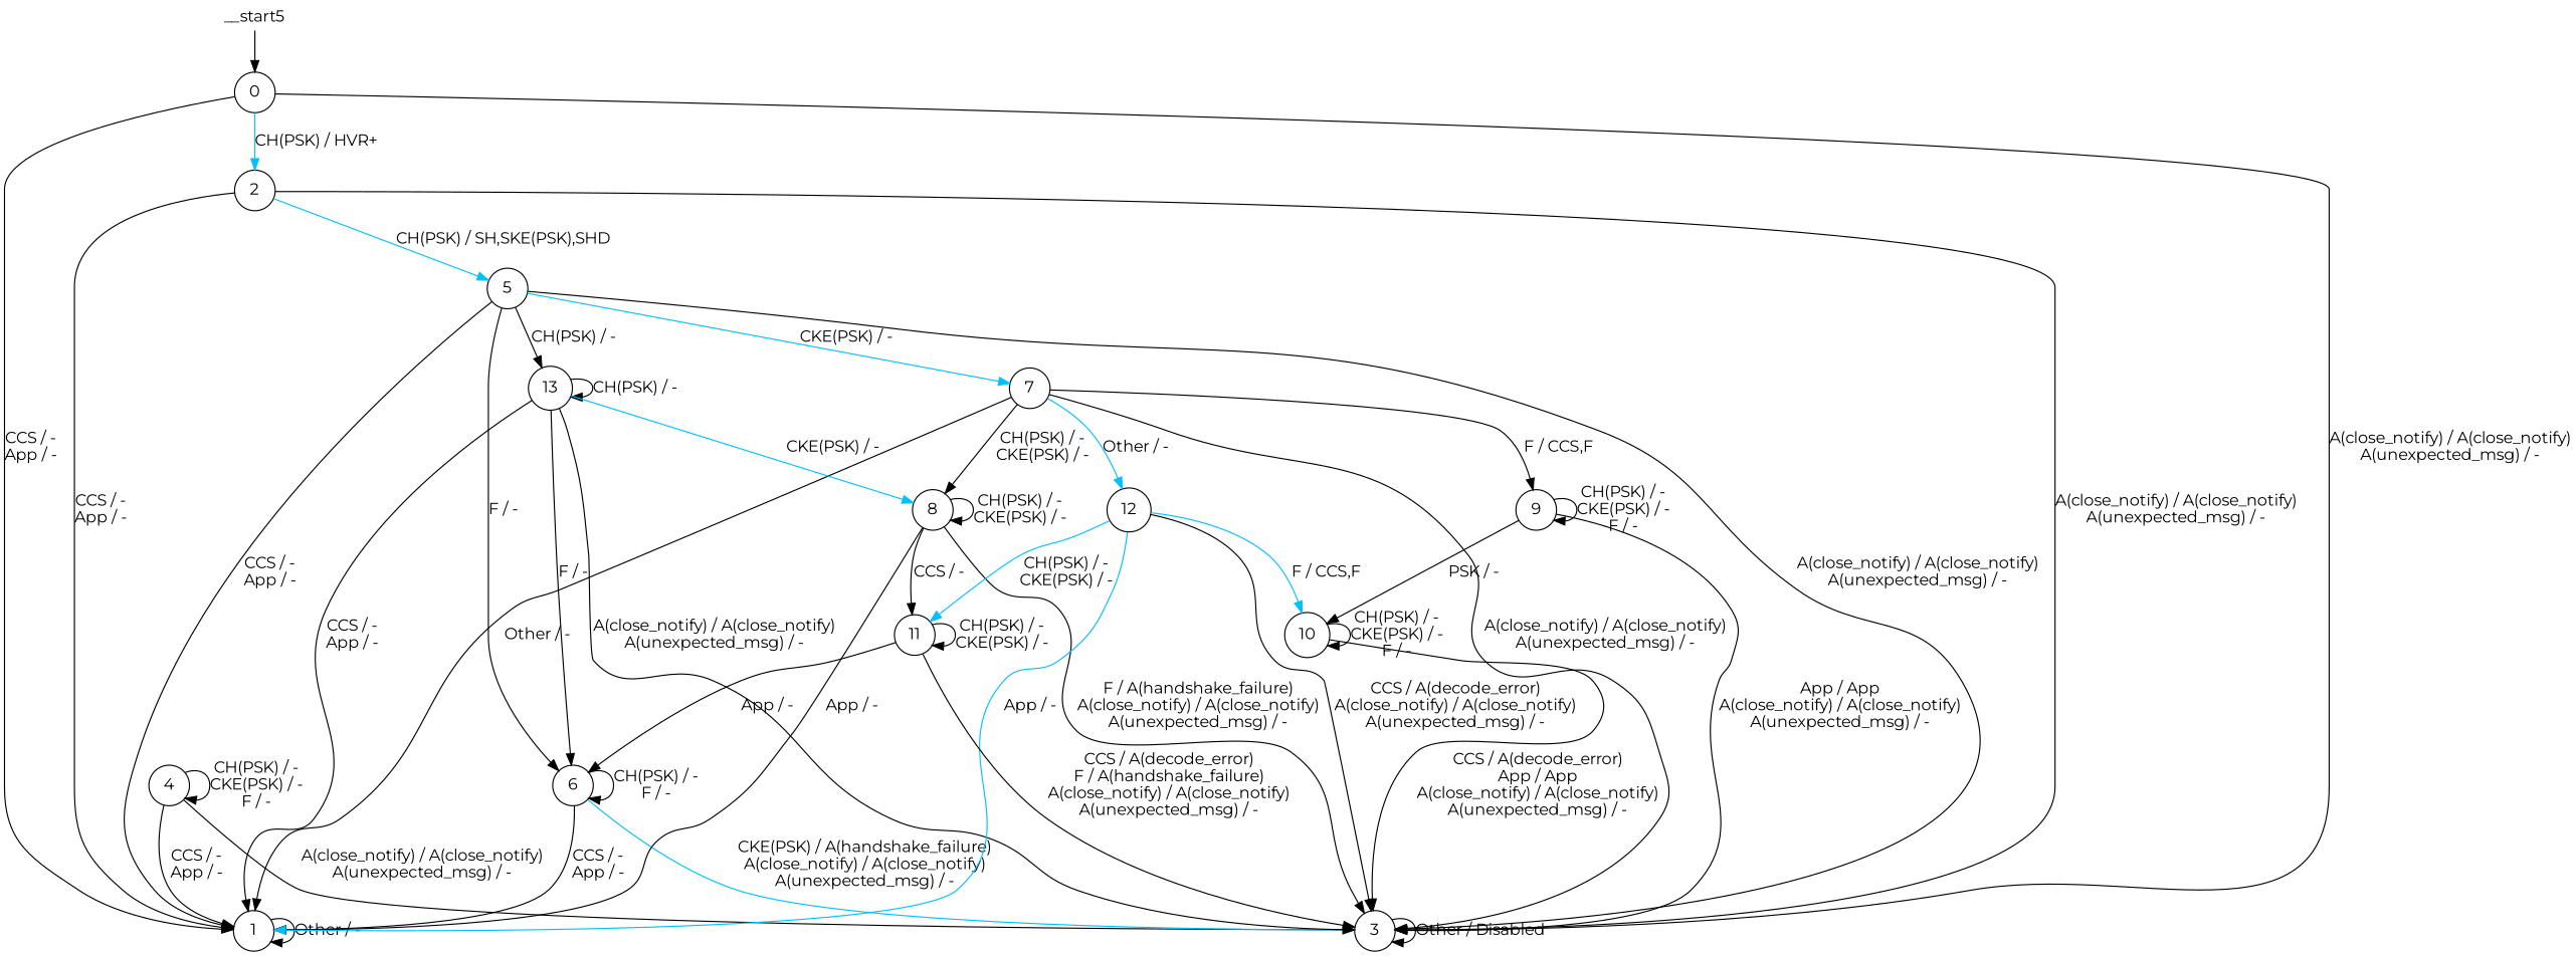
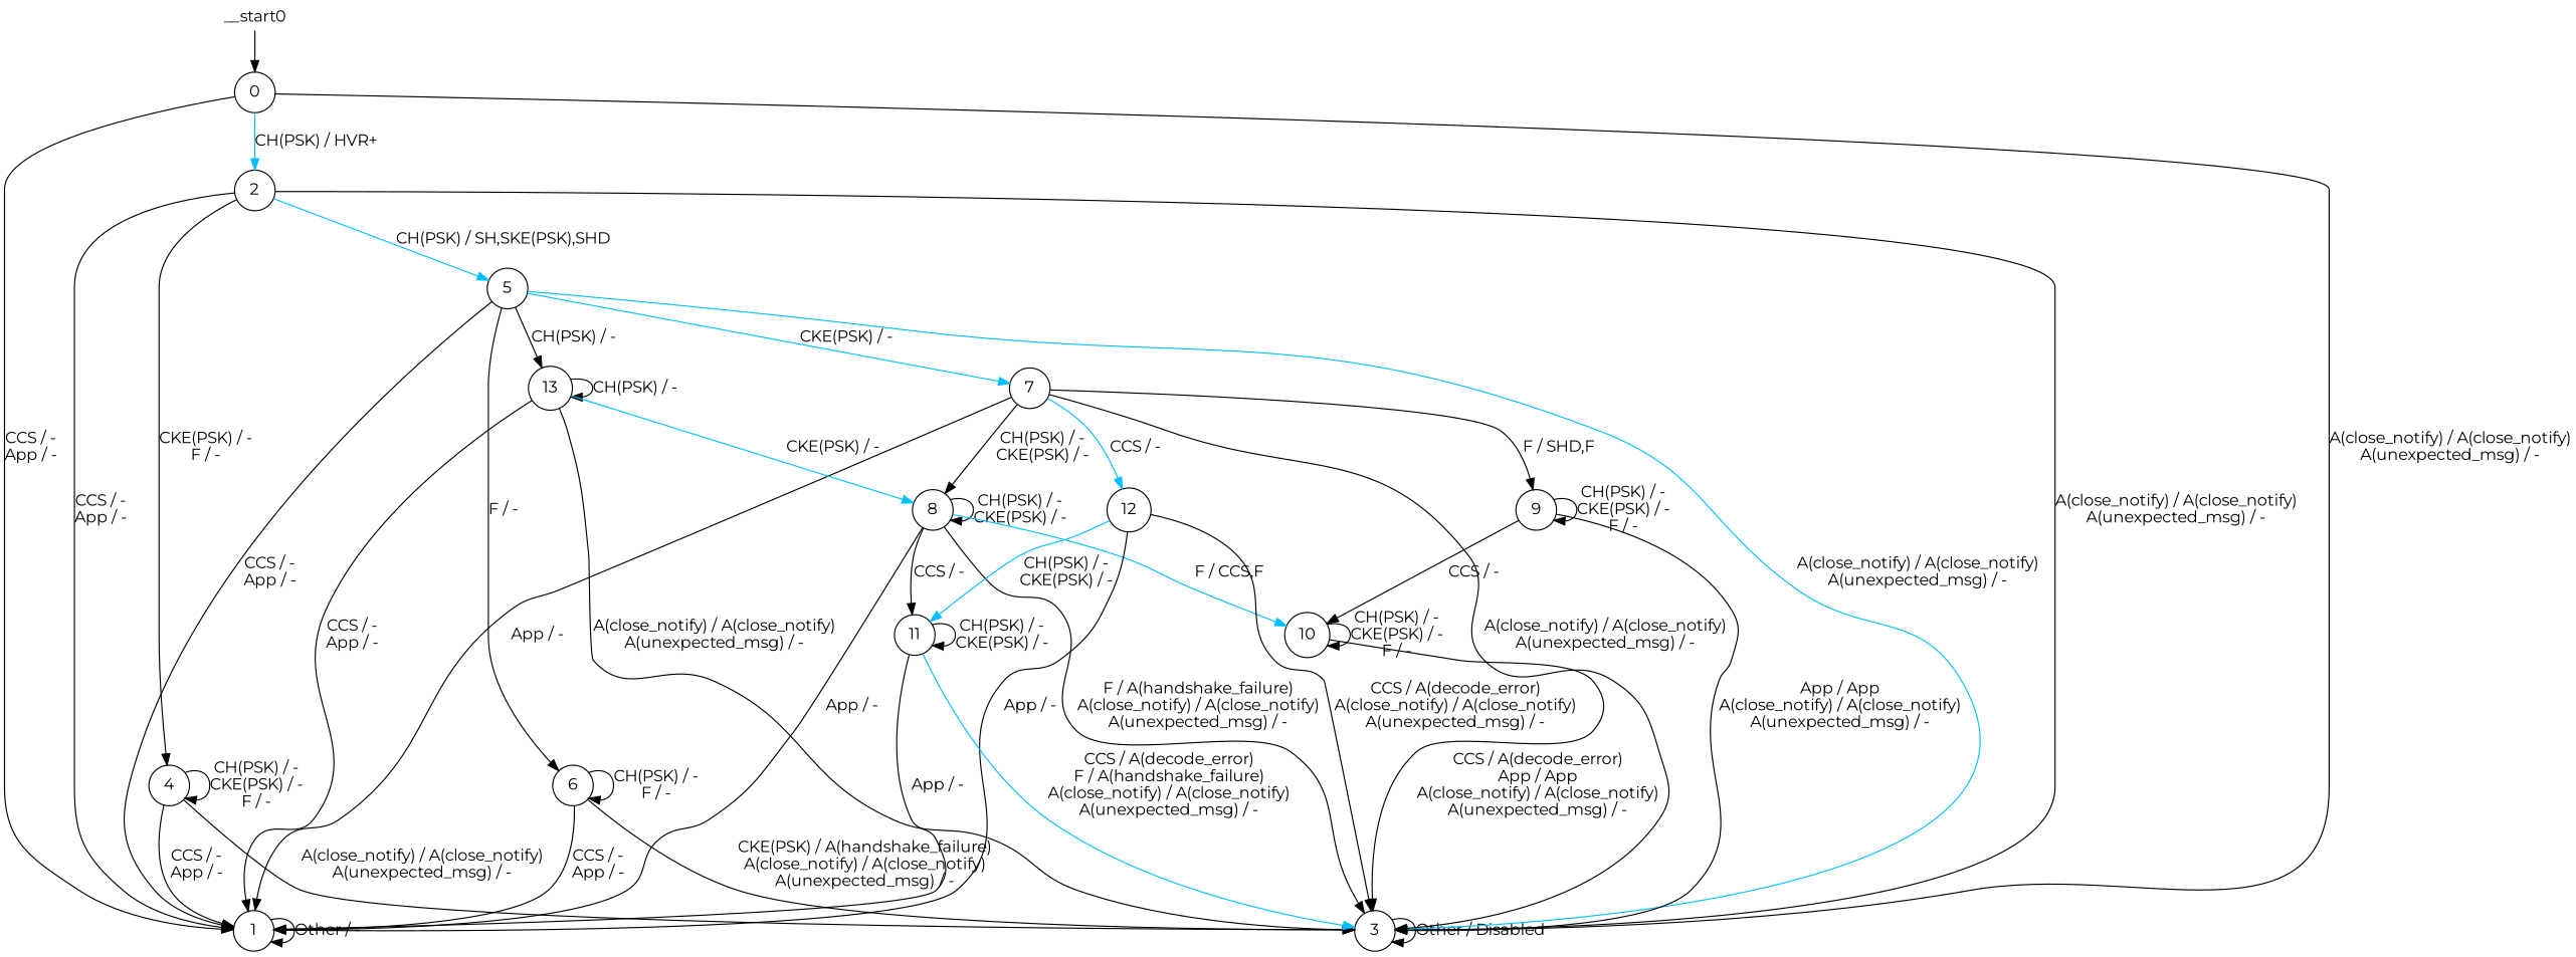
  digraph {
    fontname=Montserrat
    node [fontname=Montserrat shape=circle]
    edge [fontname=Montserrat]
    n1 [label=0]
    n2 [label=1]
    n3 [label=2]
    n4 [label=3]
    n5 [label=4]
    n6 [label=5]
    n7 [label=6]
    n8 [label=7]
    n9 [label=13]
    n10 [label=8]
    n11 [label=9]
    n12 [label=12]
    n13 [label=11]
    n14 [label=10]
-   __start0 [height=0 shape=none width=0 label=__start5]
+   __start0 [height=0 shape=none width=0]
    n1 -> n2 [label="CCS / -\nApp / -"]
    n1 -> n3 [color=deepskyblue label="CH(PSK) / HVR+"]
    n1 -> n4 [label="A(close_notify) / A(close_notify)\nA(unexpected_msg) / -"]
    n2 -> n2 [label="Other / -"]
    n3 -> n2 [label="CCS / -\nApp / -"]
    n3 -> n4 [label="A(close_notify) / A(close_notify)\nA(unexpected_msg) / -"]
+   n3 -> n5 [label="CKE(PSK) / -\nF / -"]
    n3 -> n6 [color=deepskyblue label="CH(PSK) / SH,SKE(PSK),SHD"]
    n4 -> n4 [label="Other / Disabled"]
    n5 -> n2 [label="CCS / -\nApp / -"]
    n5 -> n4 [label="A(close_notify) / A(close_notify)\nA(unexpected_msg) / -"]
    n5 -> n5 [label="CH(PSK) / -\nCKE(PSK) / -\nF / -"]
    n6 -> n2 [label="CCS / -\nApp / -"]
-   n6 -> n4 [label="A(close_notify) / A(close_notify)\nA(unexpected_msg) / -"]
+   n6 -> n4 [label="A(close_notify) / A(close_notify)\nA(unexpected_msg) / -" color=deepskyblue]
    n6 -> n7 [label="F / -"]
    n6 -> n8 [color=deepskyblue label="CKE(PSK) / -"]
    n6 -> n9 [label="CH(PSK) / -"]
    n7 -> n2 [label="CCS / -\nApp / -"]
-   n7 -> n4 [label="CKE(PSK) / A(handshake_failure)\nA(close_notify) / A(close_notify)\nA(unexpected_msg) / -" color=deepskyblue]
+   n7 -> n4 [label="CKE(PSK) / A(handshake_failure)\nA(close_notify) / A(close_notify)\nA(unexpected_msg) / -"]
    n7 -> n7 [label="CH(PSK) / -\nF / -"]
-   n8 -> n2 [label="Other / -"]
+   n8 -> n2 [label="App / -"]
    n8 -> n4 [label="A(close_notify) / A(close_notify)\nA(unexpected_msg) / -"]
    n8 -> n10 [label="CH(PSK) / -\nCKE(PSK) / -"]
-   n8 -> n11 [label="F / CCS,F"]
-   n8 -> n12 [color=deepskyblue label="Other / -"]
+   n8 -> n11 [label="F / SHD,F"]
+   n8 -> n12 [color=deepskyblue label="CCS / -"]
    n9 -> n2 [label="CCS / -\nApp / -"]
    n9 -> n4 [label="A(close_notify) / A(close_notify)\nA(unexpected_msg) / -"]
-   n9 -> n7 [label="F / -"]
    n9 -> n9 [label="CH(PSK) / -"]
    n9 -> n10 [color=deepskyblue label="CKE(PSK) / -"]
    n10 -> n2 [label="App / -"]
    n10 -> n4 [label="F / A(handshake_failure)\nA(close_notify) / A(close_notify)\nA(unexpected_msg) / -"]
    n10 -> n10 [label="CH(PSK) / -\nCKE(PSK) / -"]
    n10 -> n13 [label="CCS / -"]
    n11 -> n4 [label="App / App\nA(close_notify) / A(close_notify)\nA(unexpected_msg) / -"]
    n11 -> n11 [label="CH(PSK) / -\nCKE(PSK) / -\nF / -"]
-   n11 -> n14 [label="PSK / -"]
-   n12 -> n2 [label="App / -" color=deepskyblue]
+   n11 -> n14 [label="CCS / -"]
+   n12 -> n2 [label="App / -"]
    n12 -> n4 [label="CCS / A(decode_error)\nA(close_notify) / A(close_notify)\nA(unexpected_msg) / -"]
    n12 -> n13 [color=deepskyblue label="CH(PSK) / -\nCKE(PSK) / -"]
-   n12 -> n14 [color=deepskyblue label="F / CCS,F"]
-   n13 -> n7 [label="App / -"]
-   n13 -> n4 [label="CCS / A(decode_error)\nF / A(handshake_failure)\nA(close_notify) / A(close_notify)\nA(unexpected_msg) / -"]
+   n10 -> n14 [color=deepskyblue label="F / CCS,F"]
+   n13 -> n2 [label="App / -"]
+   n13 -> n4 [label="CCS / A(decode_error)\nF / A(handshake_failure)\nA(close_notify) / A(close_notify)\nA(unexpected_msg) / -" color=deepskyblue]
    n13 -> n13 [label="CH(PSK) / -\nCKE(PSK) / -"]
    n14 -> n4 [label="CCS / A(decode_error)\nApp / App\nA(close_notify) / A(close_notify)\nA(unexpected_msg) / -"]
    n14 -> n14 [label="CH(PSK) / -\nCKE(PSK) / -\nF / -"]
    __start0 -> n1
  }
